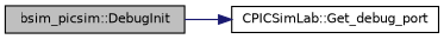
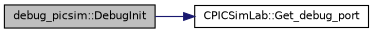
  digraph {
    rankdir=LR
    node [color=black fontname=Helvetica fontsize=10 shape=record style=filled]
-   n1 [fillcolor=grey75 fontcolor=black height=0.2 label="bsim_picsim::DebugInit" width=0.4]
+   n1 [fillcolor=grey75 fontcolor=black height=0.2 label="debug_picsim::DebugInit" width=0.4]
    n2 [fillcolor=white height=0.2 label="CPICSimLab::Get_debug_port" width=0.4]
    n1 -> n2 [color=midnightblue fontname=Helvetica fontsize=10 labelfontname=Helvetica labelfontsize=10 style=solid]
  }
